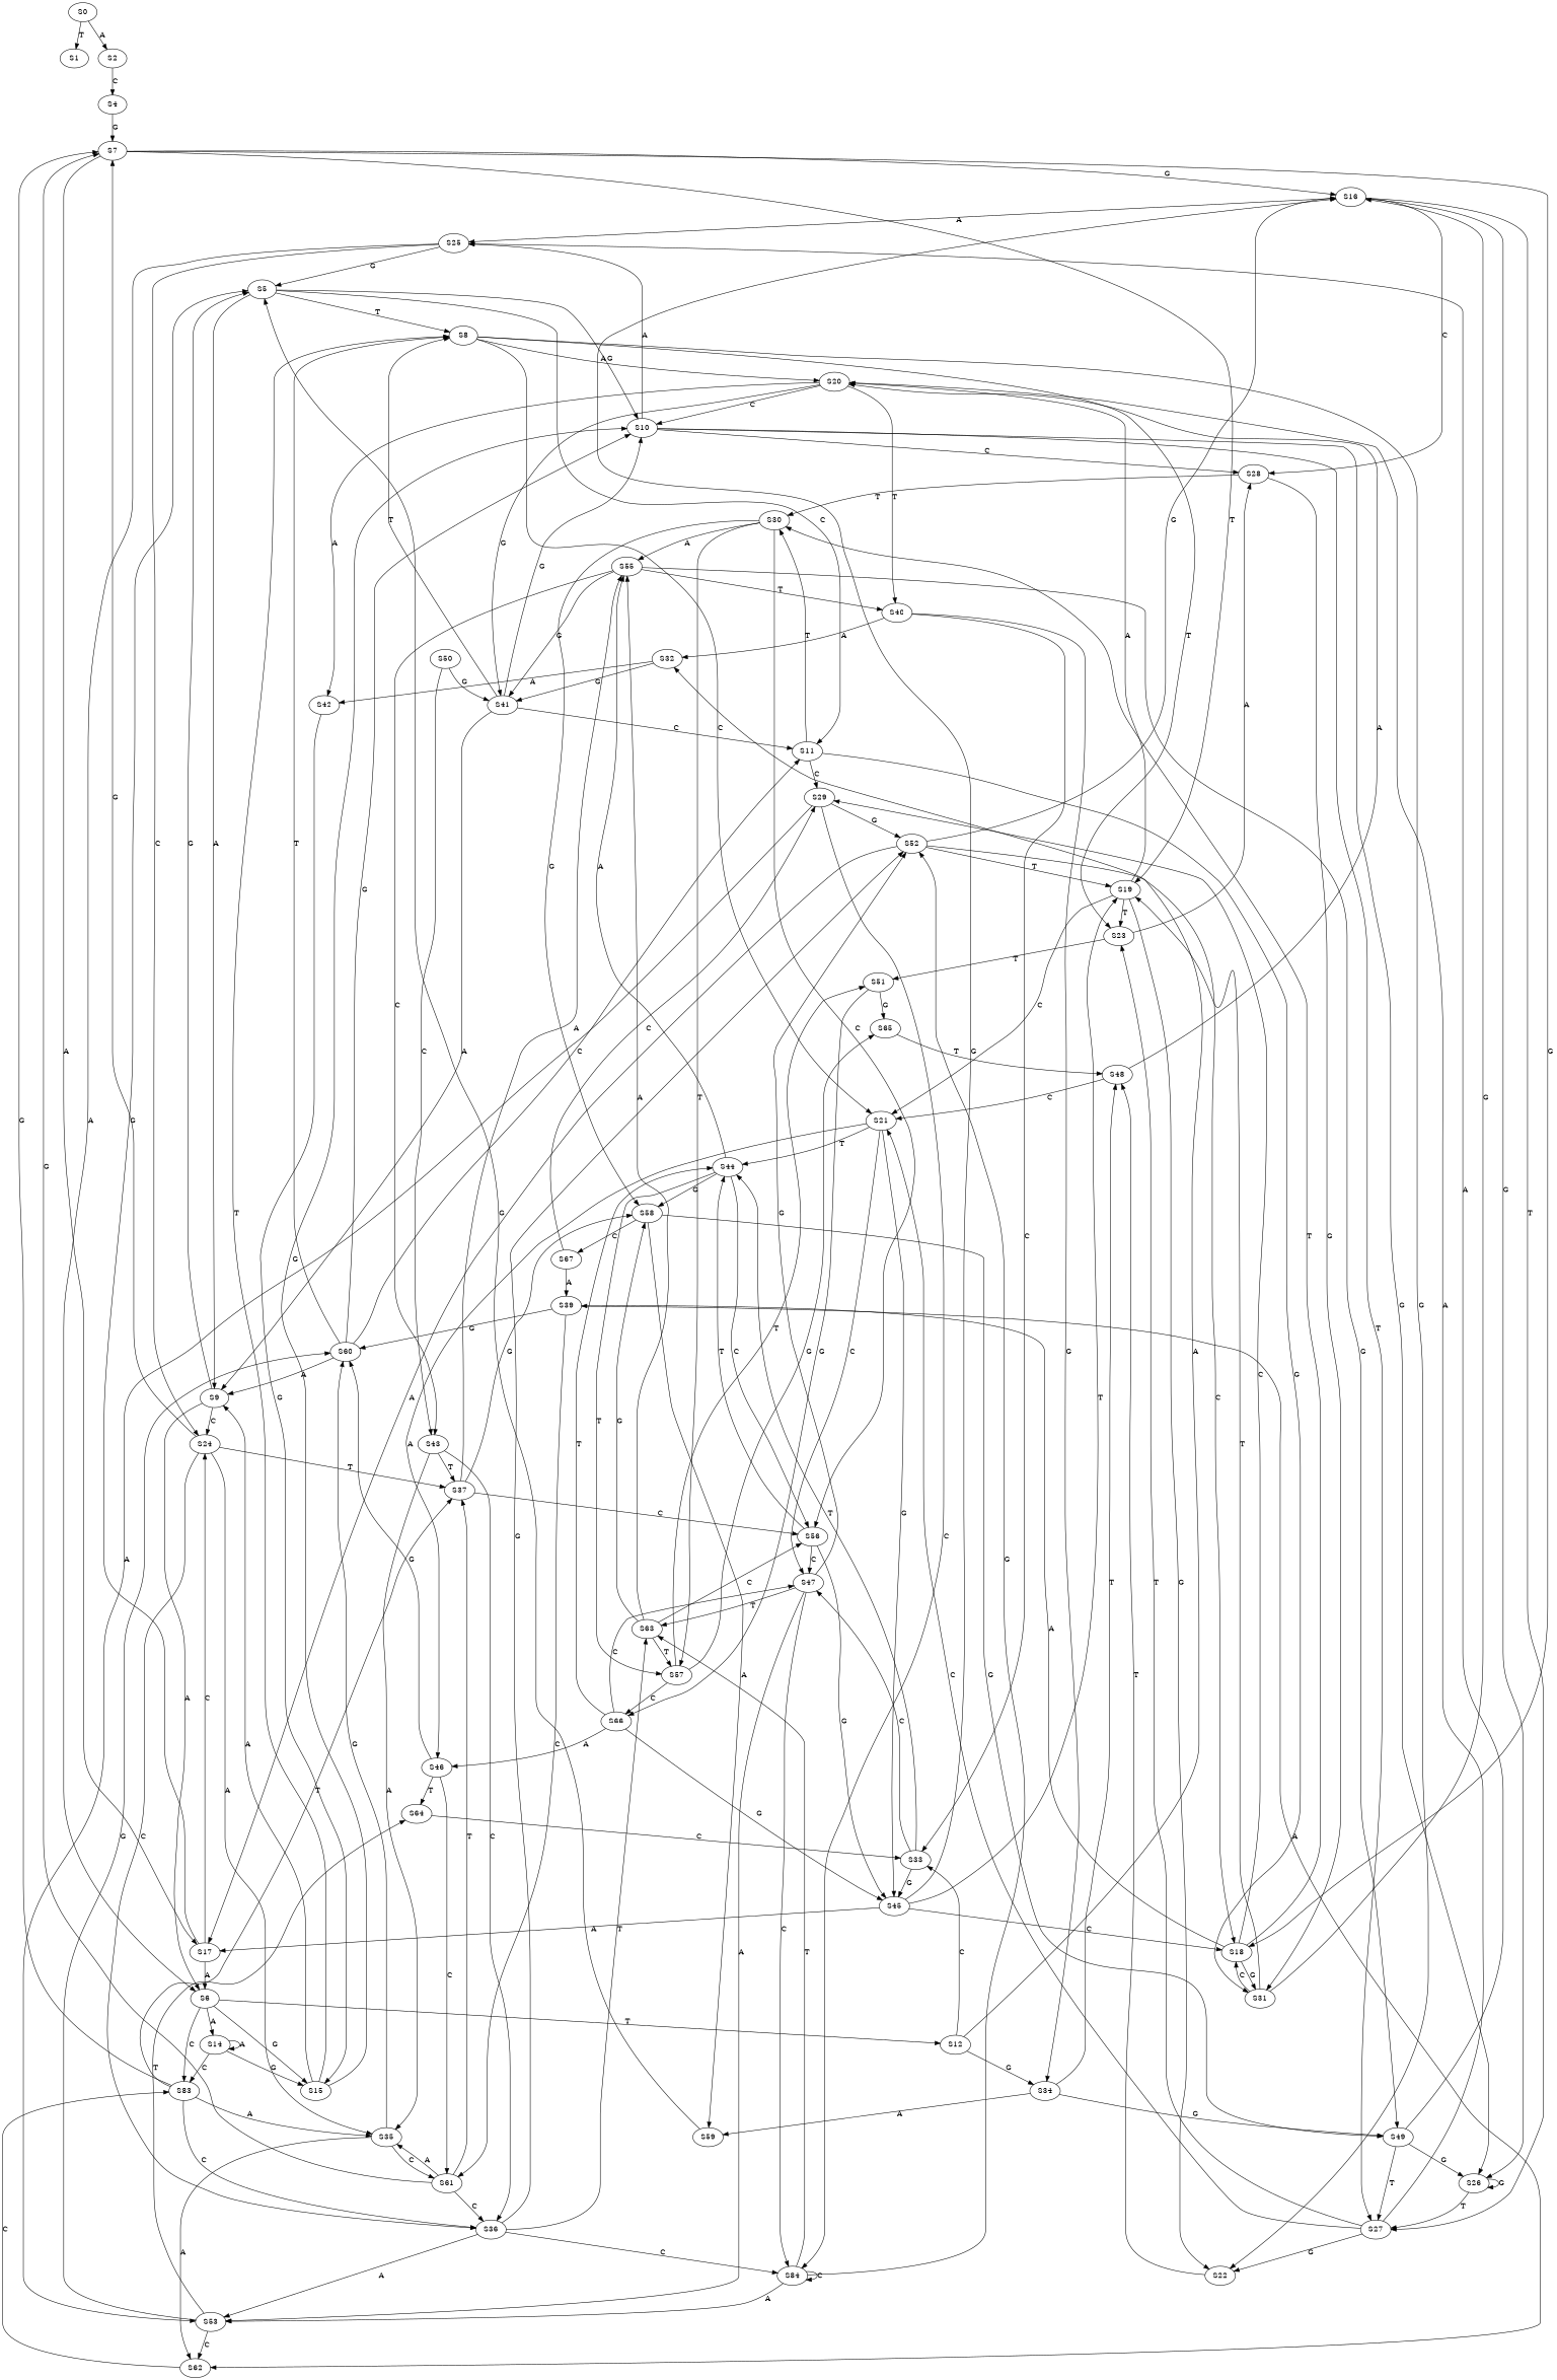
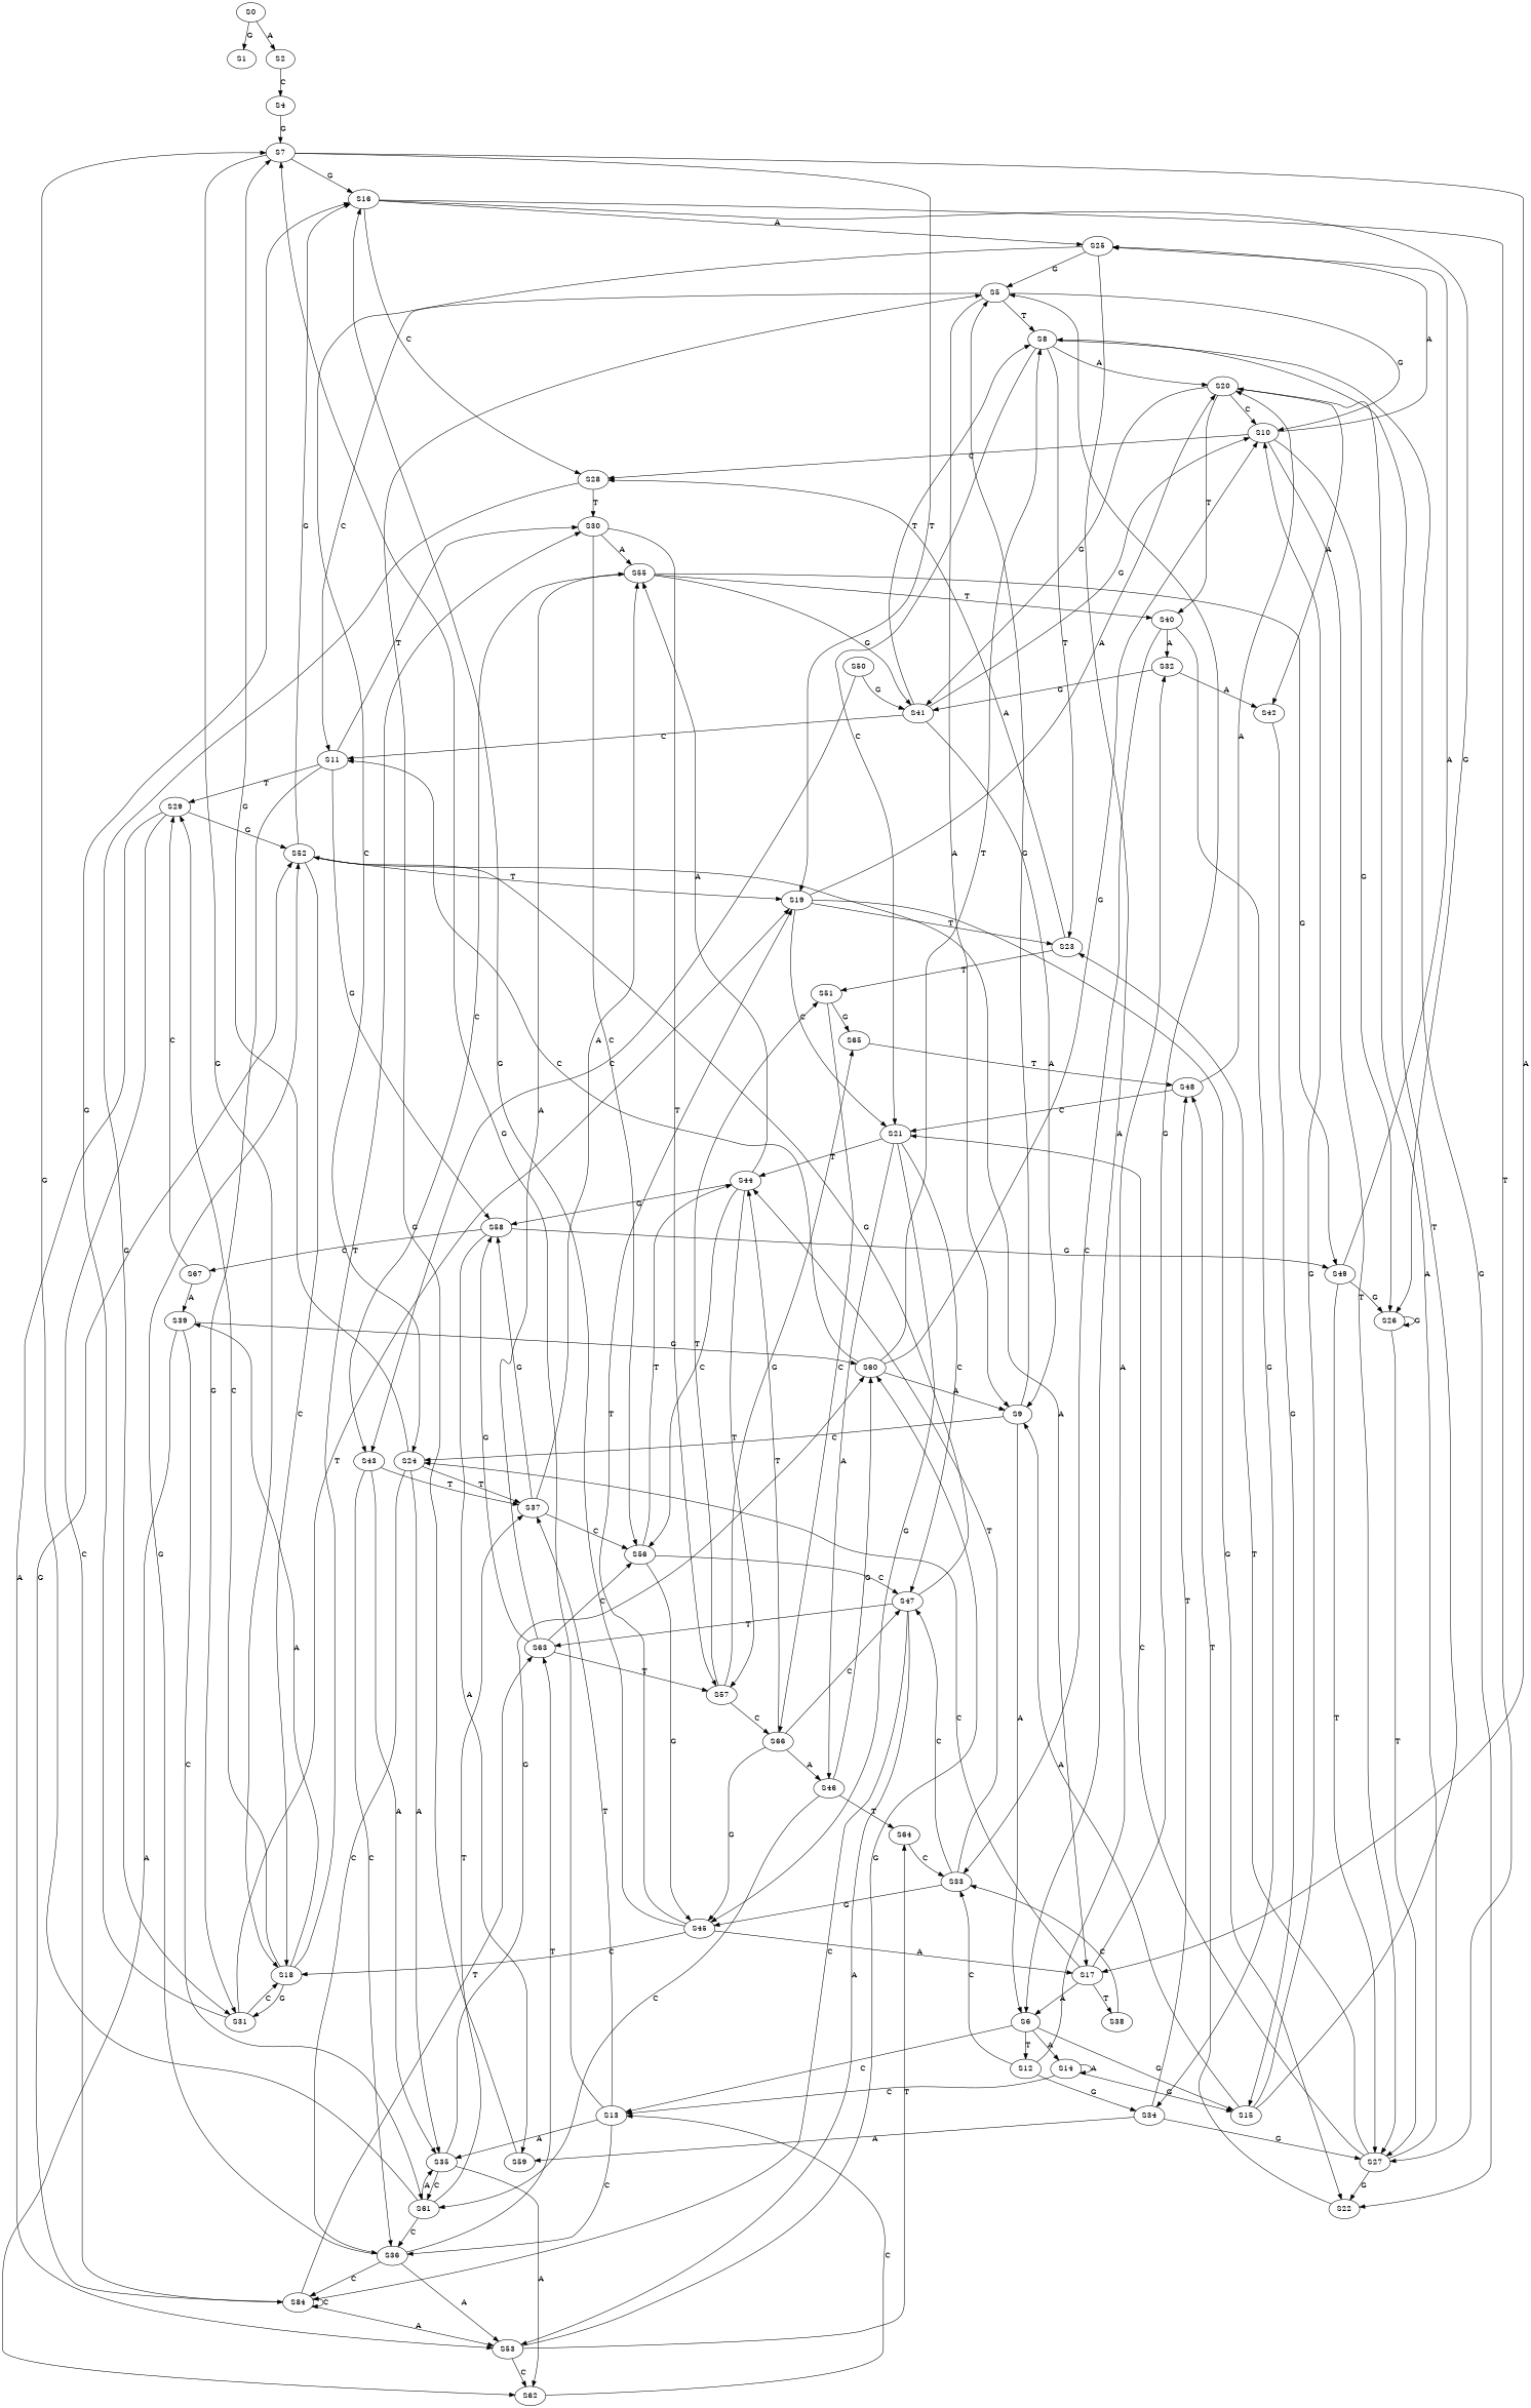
  strict digraph {
    S0
    S1
    S2
    S4
    S7
    S5
    S8
    S9
    S10
    S11
    S6
    S12
-   S13 [label=S83]
+   S13
    S14
    S15
    S16
    S17
    S18
    S19
    S20
    S21
    S22
    S23
    S24
    S25
    S26
    S27
    S28
    S29
    S30
    S31
    S32
    S33
    S34
    S35
    S36
    S37
+   S38
    S39
    S40
    S41
    S42
    S44
    S45
    S46
    S47
    S48
    S51
    S52
    S53
    n51 [label=S84]
    S55
    S56
    S57
    S58
    S49
    S59
    S60
    S61
    S62
    S63
    S43
    S64
    S50
    S65
    S66
    S67
-   S0 -> S1 [label=T]
+   S0 -> S1 [label=G]
    S0 -> S2 [label=A]
    S2 -> S4 [label=C]
    S4 -> S7 [label=G]
    S7 -> S16 [label=G]
    S7 -> S17 [label=A]
    S7 -> S18 [label=G]
    S7 -> S19 [label=T]
    S5 -> S8 [label=T]
    S5 -> S9 [label=A]
    S5 -> S10 [label=G]
    S5 -> S11 [label=C]
    S8 -> S20 [label=A]
    S8 -> S21 [label=C]
    S8 -> S22 [label=G]
    S8 -> S23 [label=T]
    S9 -> S5 [label=G]
    S9 -> S6 [label=A]
    S9 -> S24 [label=C]
    S10 -> S25 [label=A]
    S10 -> S26 [label=G]
    S10 -> S27 [label=T]
    S10 -> S28 [label=C]
-   S11 -> S29 [label=C]
+   S11 -> S29 [label=T]
    S11 -> S30 [label=T]
    S11 -> S31 [label=G]
    S6 -> S12 [label=T]
    S6 -> S13 [label=C]
    S6 -> S14 [label=A]
    S6 -> S15 [label=G]
    S12 -> S32 [label=A]
    S12 -> S33 [label=C]
    S12 -> S34 [label=G]
    S13 -> S7 [label=G]
    S13 -> S35 [label=A]
    S13 -> S36 [label=C]
    S13 -> S37 [label=T]
    S14 -> S13 [label=C]
    S14 -> S14 [label=A]
    S14 -> S15 [label=G]
    S15 -> S8 [label=T]
    S15 -> S9 [label=A]
    S15 -> S10 [label=G]
    S16 -> S25 [label=A]
    S16 -> S26 [label=G]
    S16 -> S27 [label=T]
    S16 -> S28 [label=C]
    S17 -> S5 [label=G]
    S17 -> S6 [label=A]
    S17 -> S24 [label=C]
+   S17 -> S38 [label=T]
    S18 -> S29 [label=C]
    S18 -> S30 [label=T]
    S18 -> S31 [label=G]
    S18 -> S39 [label=A]
    S19 -> S20 [label=A]
    S19 -> S21 [label=C]
    S19 -> S22 [label=G]
    S19 -> S23 [label=T]
    S20 -> S10 [label=C]
    S20 -> S40 [label=T]
    S20 -> S41 [label=G]
    S20 -> S42 [label=A]
    S21 -> S44 [label=T]
    S21 -> S45 [label=G]
    S21 -> S46 [label=A]
    S21 -> S47 [label=C]
    S22 -> S48 [label=T]
    S23 -> S28 [label=A]
    S23 -> S51 [label=T]
    S24 -> S7 [label=G]
    S24 -> S35 [label=A]
    S24 -> S36 [label=C]
    S24 -> S37 [label=T]
    S25 -> S5 [label=G]
    S25 -> S6 [label=A]
    S25 -> S24 [label=C]
    S26 -> S26 [label=G]
    S26 -> S27 [label=T]
    S27 -> S20 [label=A]
    S27 -> S21 [label=C]
    S27 -> S22 [label=G]
    S27 -> S23 [label=T]
    S28 -> S30 [label=T]
    S28 -> S31 [label=G]
    S29 -> S52 [label=G]
    S29 -> S53 [label=A]
    S29 -> n51 [label=C]
    S30 -> S55 [label=A]
    S30 -> S56 [label=C]
    S30 -> S57 [label=T]
-   S30 -> S58 [label=G]
+   S11 -> S58 [label=G]
    S31 -> S16 [label=G]
    S31 -> S18 [label=C]
    S31 -> S19 [label=T]
    S32 -> S41 [label=G]
    S32 -> S42 [label=A]
    S33 -> S44 [label=T]
    S33 -> S45 [label=G]
    S33 -> S47 [label=C]
    S34 -> S48 [label=T]
-   S34 -> S49 [label=G]
+   S34 -> S27 [label=G]
    S34 -> S59 [label=A]
    S35 -> S60 [label=G]
    S35 -> S61 [label=C]
    S35 -> S62 [label=A]
    S36 -> S52 [label=G]
    S36 -> S53 [label=A]
    S36 -> n51 [label=C]
    S36 -> S63 [label=T]
    S37 -> S55 [label=A]
    S37 -> S56 [label=C]
    S37 -> S58 [label=G]
+   S38 -> S33 [label=C]
    S39 -> S60 [label=G]
    S39 -> S61 [label=C]
    S39 -> S62 [label=A]
    S40 -> S32 [label=A]
    S40 -> S33 [label=C]
    S40 -> S34 [label=G]
    S41 -> S8 [label=T]
    S41 -> S9 [label=A]
    S41 -> S10 [label=G]
    S41 -> S11 [label=C]
    S42 -> S15 [label=G]
    S44 -> S55 [label=A]
    S44 -> S56 [label=C]
    S44 -> S57 [label=T]
    S44 -> S58 [label=G]
    S45 -> S16 [label=G]
    S45 -> S17 [label=A]
    S45 -> S18 [label=C]
    S45 -> S19 [label=T]
    S46 -> S60 [label=G]
    S46 -> S61 [label=C]
    S46 -> S64 [label=T]
    S47 -> S52 [label=G]
    S47 -> S53 [label=A]
    S47 -> n51 [label=C]
    S47 -> S63 [label=T]
    S48 -> S20 [label=A]
    S48 -> S21 [label=C]
    S51 -> S65 [label=G]
-   S51 -> S66 [label=G]
+   S51 -> S66 [label=C]
    S52 -> S16 [label=G]
    S52 -> S17 [label=A]
    S52 -> S18 [label=C]
    S52 -> S19 [label=T]
    S53 -> S60 [label=G]
    S53 -> S62 [label=C]
    S53 -> S64 [label=T]
    n51 -> S52 [label=G]
    n51 -> S53 [label=A]
    n51 -> n51 [label=C]
    n51 -> S63 [label=T]
    S55 -> S40 [label=T]
    S55 -> S41 [label=G]
    S55 -> S49 [label=G]
    S55 -> S43 [label=C]
    S56 -> S44 [label=T]
    S56 -> S45 [label=G]
    S56 -> S47 [label=C]
    S57 -> S51 [label=T]
    S57 -> S65 [label=G]
    S57 -> S66 [label=C]
    S58 -> S49 [label=G]
    S58 -> S59 [label=A]
    S58 -> S67 [label=C]
    S49 -> S25 [label=A]
    S49 -> S26 [label=G]
    S49 -> S27 [label=T]
    S59 -> S5 [label=G]
    S60 -> S8 [label=T]
    S60 -> S9 [label=A]
    S60 -> S10 [label=G]
    S60 -> S11 [label=C]
    S61 -> S7 [label=G]
    S61 -> S35 [label=A]
    S61 -> S36 [label=C]
    S61 -> S37 [label=T]
    S62 -> S13 [label=C]
    S63 -> S55 [label=A]
    S63 -> S56 [label=C]
    S63 -> S57 [label=T]
    S63 -> S58 [label=G]
    S43 -> S35 [label=A]
    S43 -> S36 [label=C]
    S43 -> S37 [label=T]
    S64 -> S33 [label=C]
    S50 -> S41 [label=G]
    S50 -> S43 [label=C]
    S65 -> S48 [label=T]
    S66 -> S44 [label=T]
    S66 -> S45 [label=G]
    S66 -> S46 [label=A]
    S66 -> S47 [label=C]
    S67 -> S29 [label=C]
    S67 -> S39 [label=A]
  }
